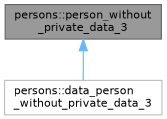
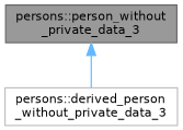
  digraph {
    node [fontname=Helvetica fontsize=10 shape=box style=filled]
    n1 [color=gray40 fillcolor=grey60 fontcolor=black height=0.2 label="persons::person_without\l_private_data_3" width=0.4]
-   n2 [color=grey75 fillcolor=white height=0.2 label="persons::data_person\l_without_private_data_3" width=0.4]
+   n2 [color=grey75 fillcolor=white height=0.2 label="persons::derived_person\l_without_private_data_3" width=0.4]
    n1 -> n2 [color=steelblue1 dir=back fontname=Helvetica fontsize=10 labelfontname=Helvetica labelfontsize=10 style=solid]
  }
